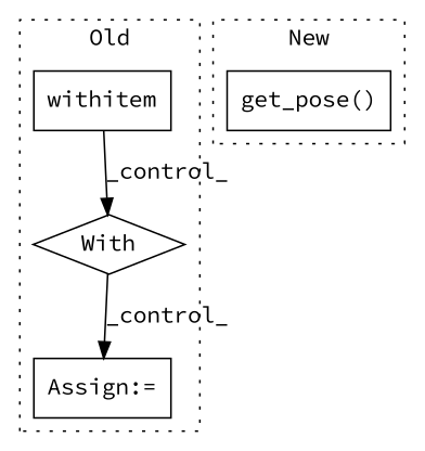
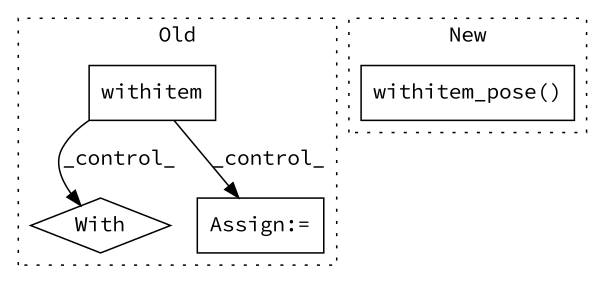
  digraph {
    fontname="Source Code Pro"
    node [fontname="Source Code Pro" shape=box]
    edge [fontname="Source Code Pro"]
    n1 [a=49 l=4 label=withitem s=14632]
    n2 [a=39 l="5,40" label=With s="14627,14636" shape=diamond]
    n3 [a=68 l=3 label="Assign:=" s=14680]
-   n4 [a=75 l="26,1" label="get_pose()" s="7350,7397"]
+   n4 [a=75 l="26,1" label="withitem_pose()" s="7350,7397"]
    subgraph cluster_1 {
      label=Old
      style=dotted
      n1
      n2
      n3
    }
    subgraph cluster_2 {
      label=New
      style=dotted
      n4
    }
    n1 -> n2 [label=_control_]
-   n2 -> n3 [label=_control_]
+   n1 -> n3 [label=_control_]
  }
